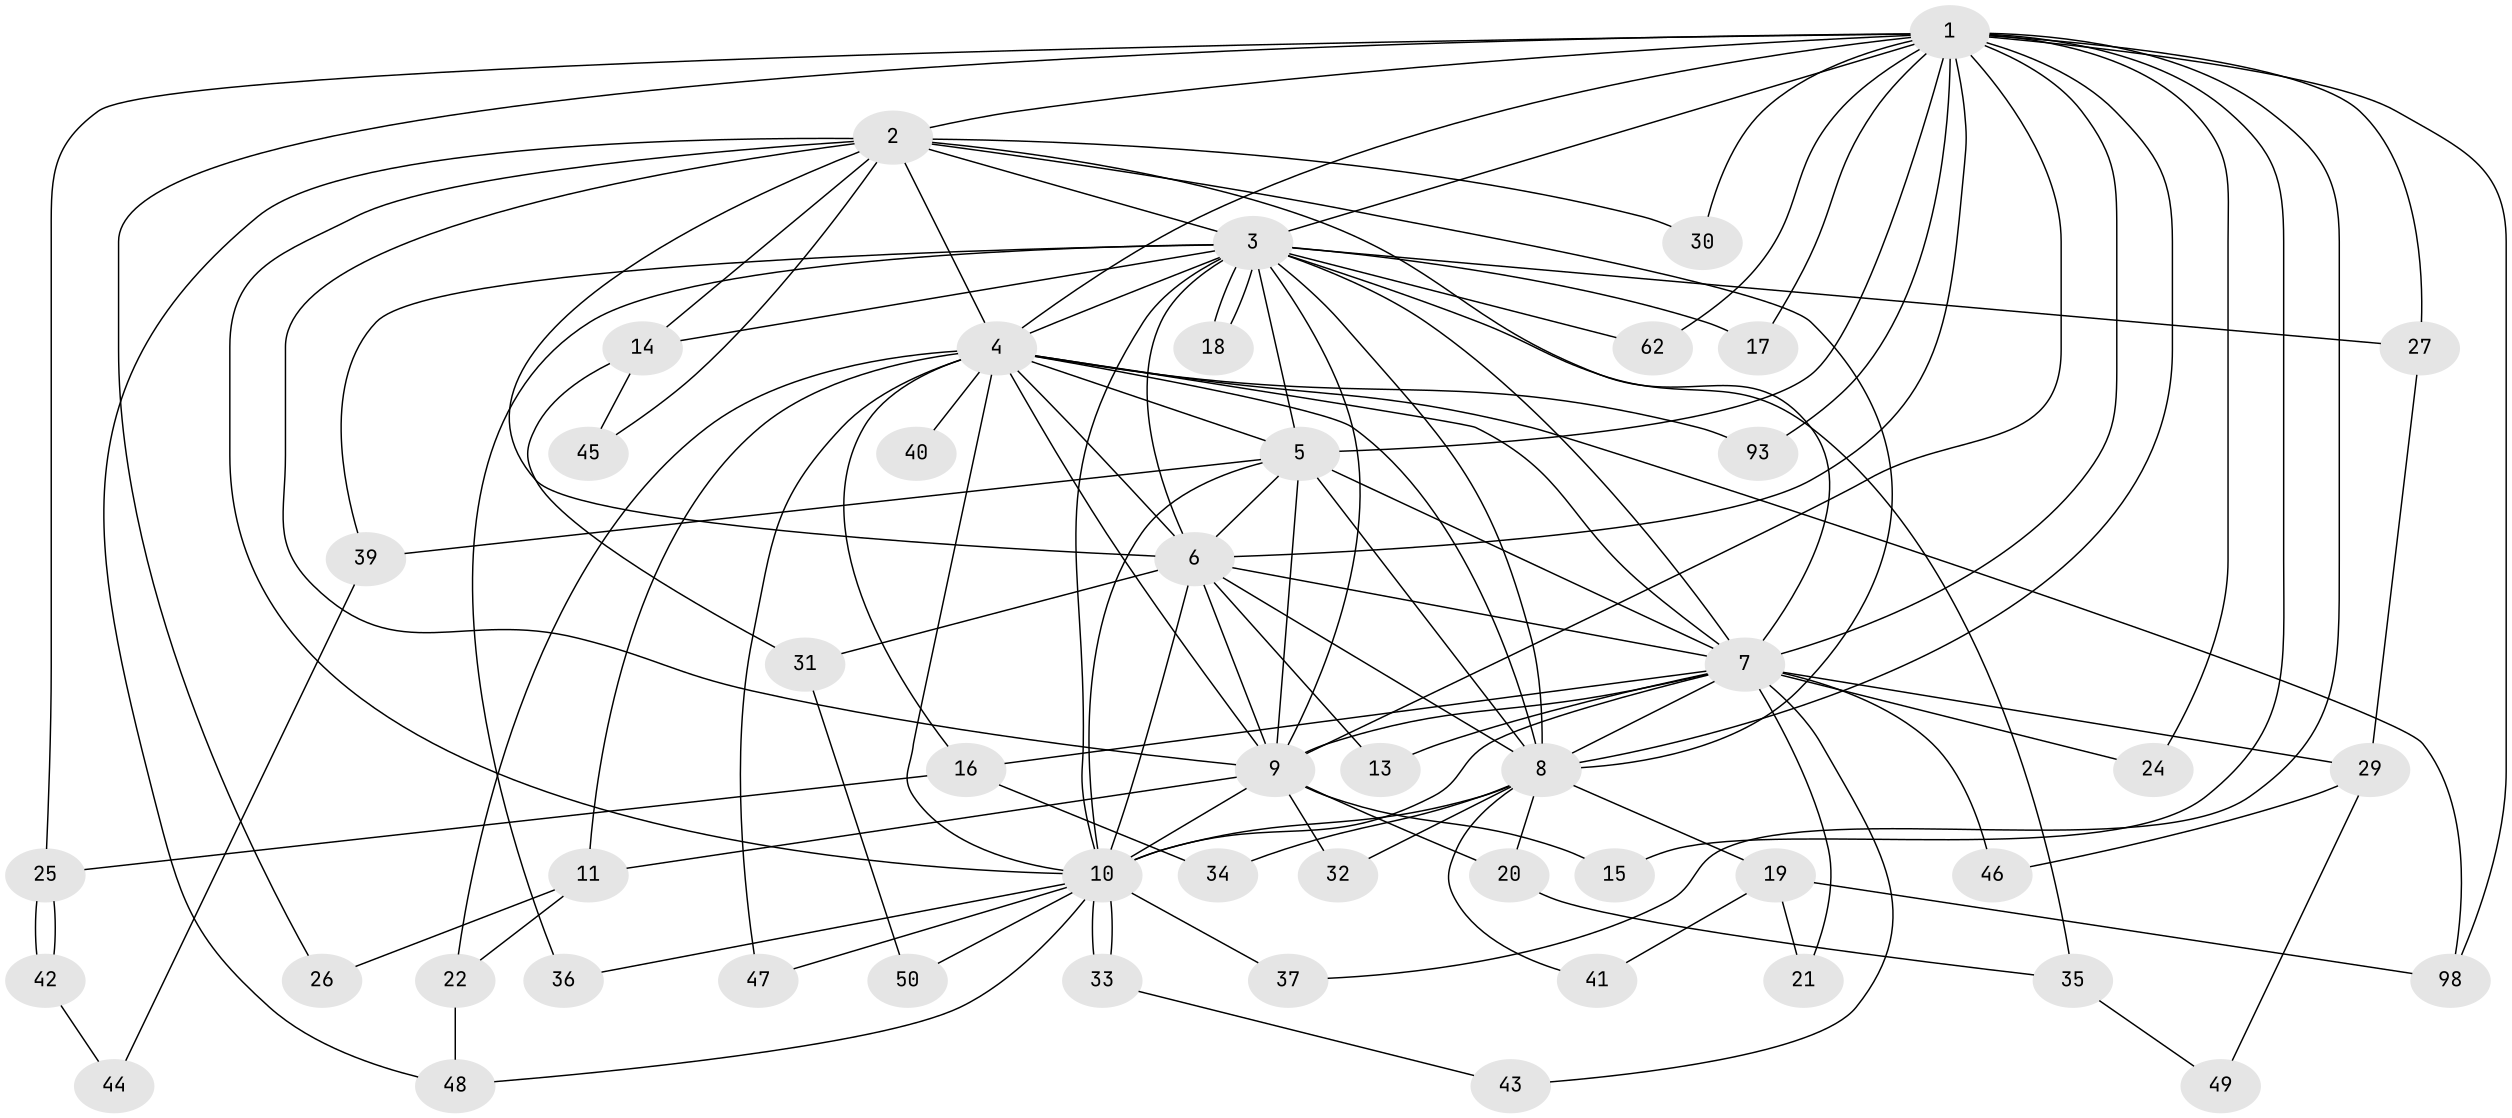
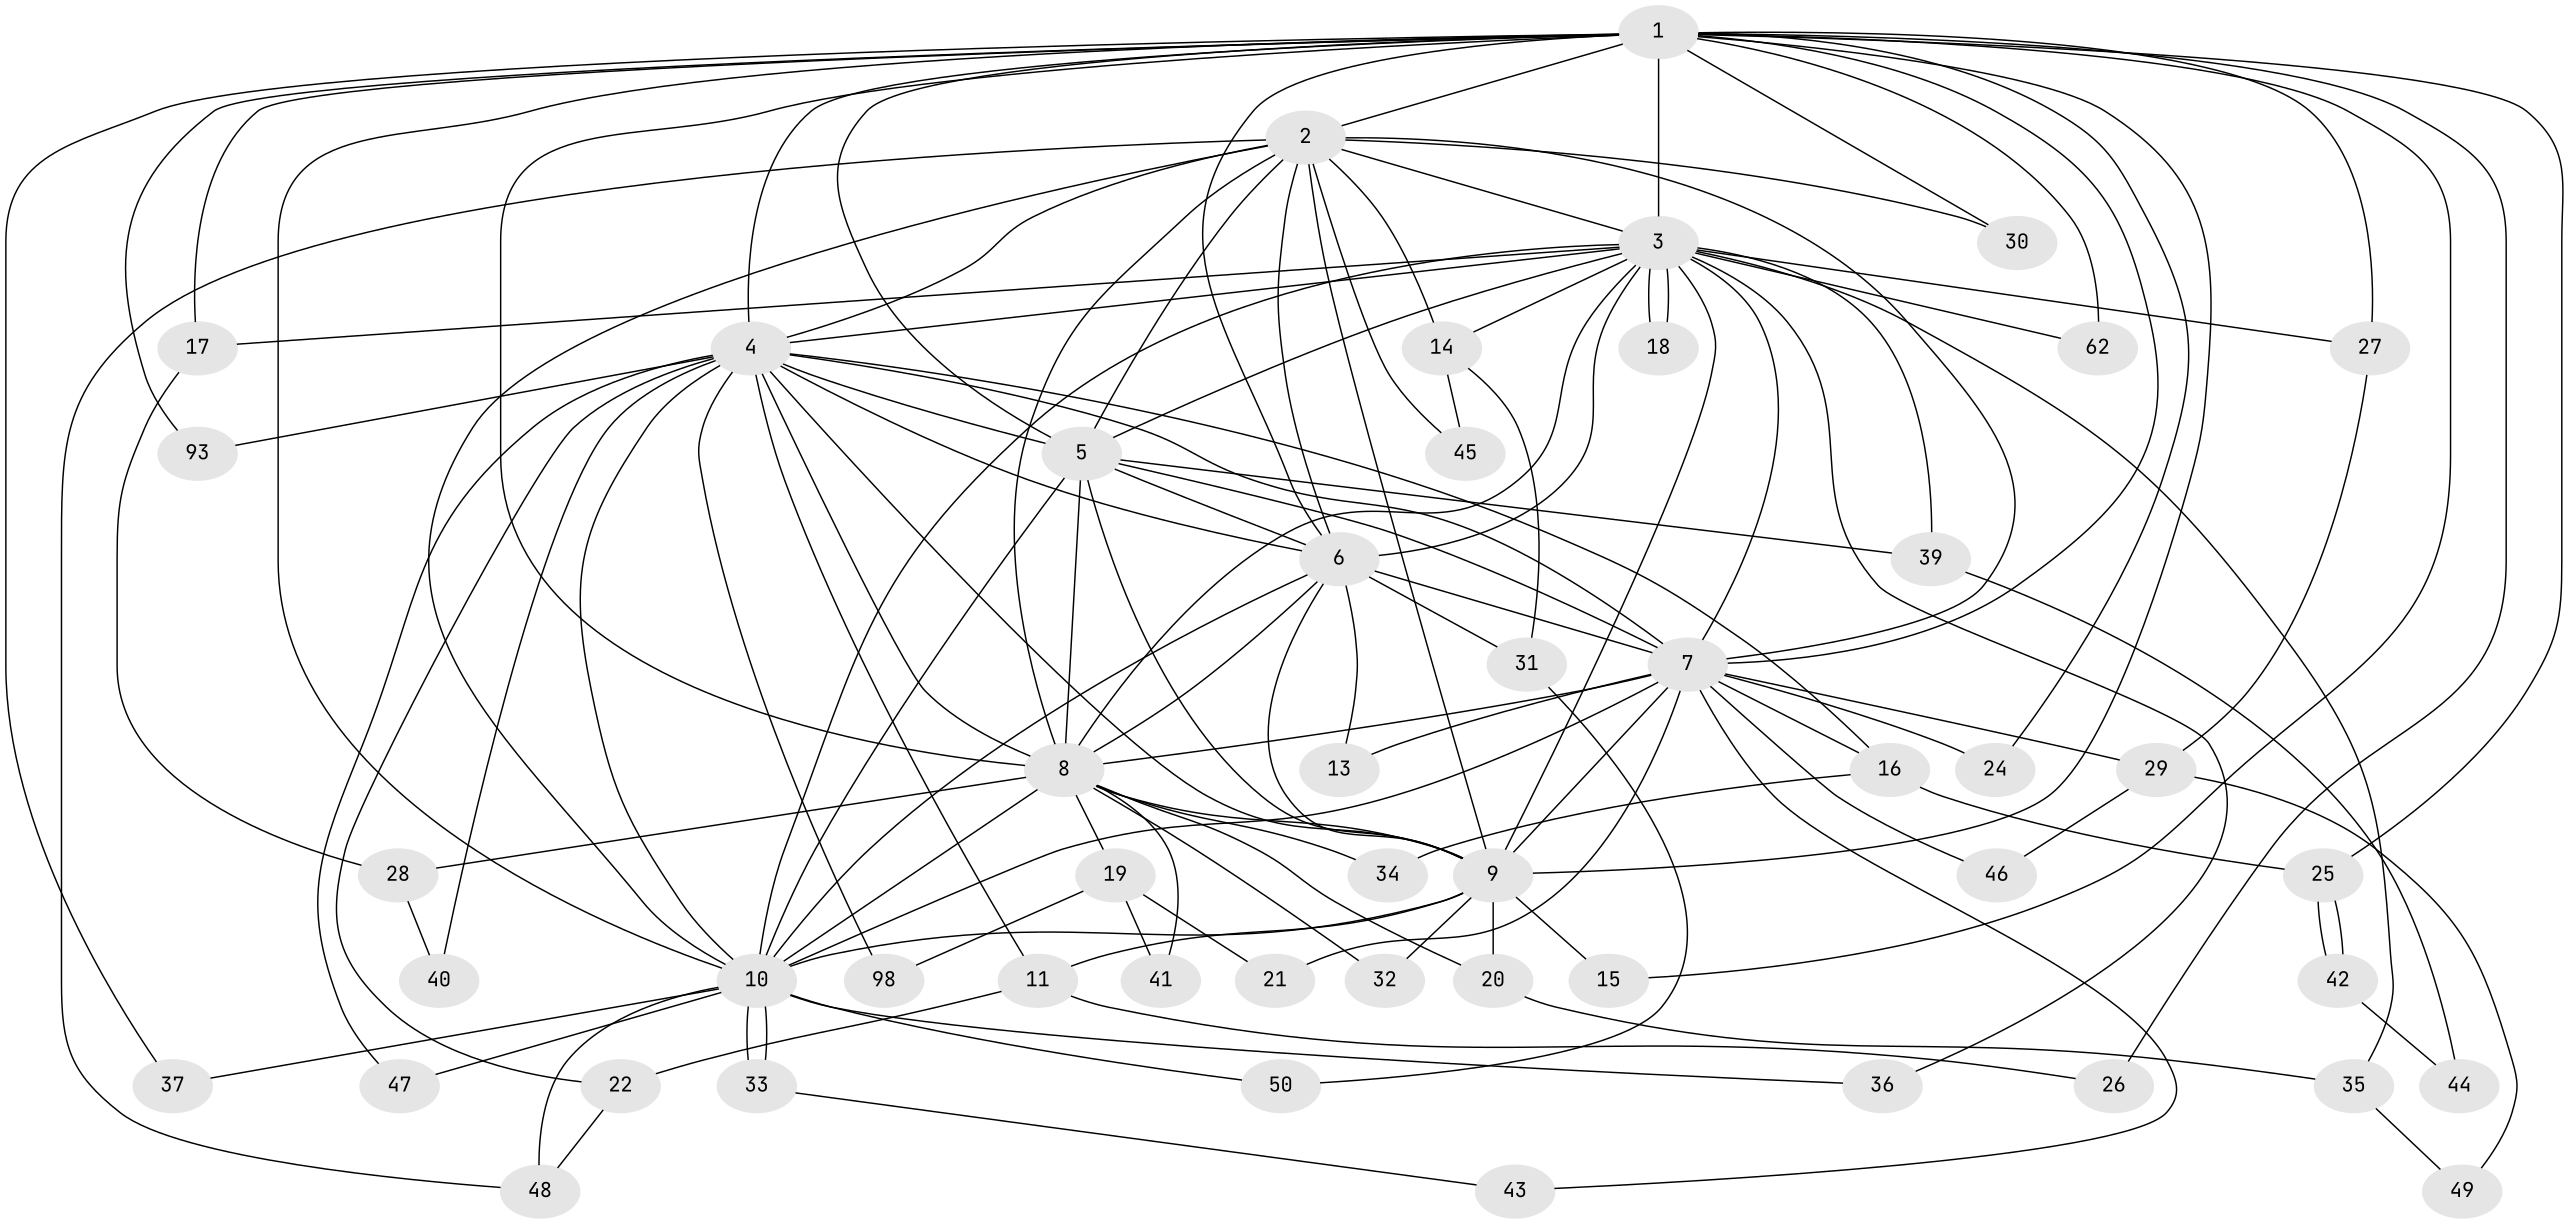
  graph {
    fontname="JetBrains Mono"
    node [color=gray90 fontname="JetBrains Mono" style=filled]
    edge [fontname="JetBrains Mono"]
    1
    2
    3
    4
    5
    6
    7
    8
    9
    10
    n11 [label=62]
    15
    17
    n14 [label=93]
    24
    25
    26
    27
    30
    37
    14
    45
    48
    18
    35
    36
    39
    11
    16
    22
    n31 [label=98]
    40
    47
    13
    31
    21
    29
    43
    46
    19
    20
+   28
    32
    34
    41
    33
    50
    42
    49
    44
    1 -- 2
    1 -- 3
    1 -- 4
    1 -- 5
    1 -- 6
    1 -- 7
    1 -- 8
    1 -- 9
-   1 -- n31
+   1 -- 10
    1 -- n11
    1 -- 15
    1 -- 17
    1 -- n14
    1 -- 24
    1 -- 25
    1 -- 26
    1 -- 27
    1 -- 30
    1 -- 37
    2 -- 3
    2 -- 4
+   2 -- 5
    2 -- 6
    2 -- 7
    2 -- 8
    2 -- 9
    2 -- 10
    2 -- 30
    2 -- 14
    2 -- 45
    2 -- 48
    3 -- 4
    3 -- 5
    3 -- 6
    3 -- 7
    3 -- 8
    3 -- 9
    3 -- 10
    3 -- n11
    3 -- 17
    3 -- 27
    3 -- 14
    3 -- 18
    3 -- 18
    3 -- 35
    3 -- 36
    3 -- 39
    4 -- 5
    4 -- 6
    4 -- 7
    4 -- 8
    4 -- 9
    4 -- 10
    4 -- n14
    4 -- 11
    4 -- 16
    4 -- 22
    4 -- n31
    4 -- 40
    4 -- 47
    5 -- 6
    5 -- 7
    5 -- 8
    5 -- 9
    5 -- 10
    5 -- 39
    6 -- 7
    6 -- 8
    6 -- 9
    6 -- 10
    6 -- 13
    6 -- 31
    7 -- 8
    7 -- 9
    7 -- 10
    7 -- 24
    7 -- 16
    7 -- 13
    7 -- 21
    7 -- 29
    7 -- 43
    7 -- 46
+   8 -- 9
    8 -- 10
    8 -- 19
    8 -- 20
+   8 -- 28
    8 -- 32
    8 -- 34
    8 -- 41
    9 -- 10
    9 -- 15
    9 -- 11
    9 -- 20
    9 -- 32
    10 -- 37
    10 -- 48
    10 -- 36
    10 -- 47
    10 -- 33
    10 -- 33
    10 -- 50
+   17 -- 28
    25 -- 42
    25 -- 42
    27 -- 29
    14 -- 45
    14 -- 31
    35 -- 49
    39 -- 44
    11 -- 26
    11 -- 22
    16 -- 25
    16 -- 34
    22 -- 48
    31 -- 50
    29 -- 46
    29 -- 49
    19 -- n31
    19 -- 21
    19 -- 41
    20 -- 35
+   28 -- 40
    33 -- 43
    42 -- 44
  }
